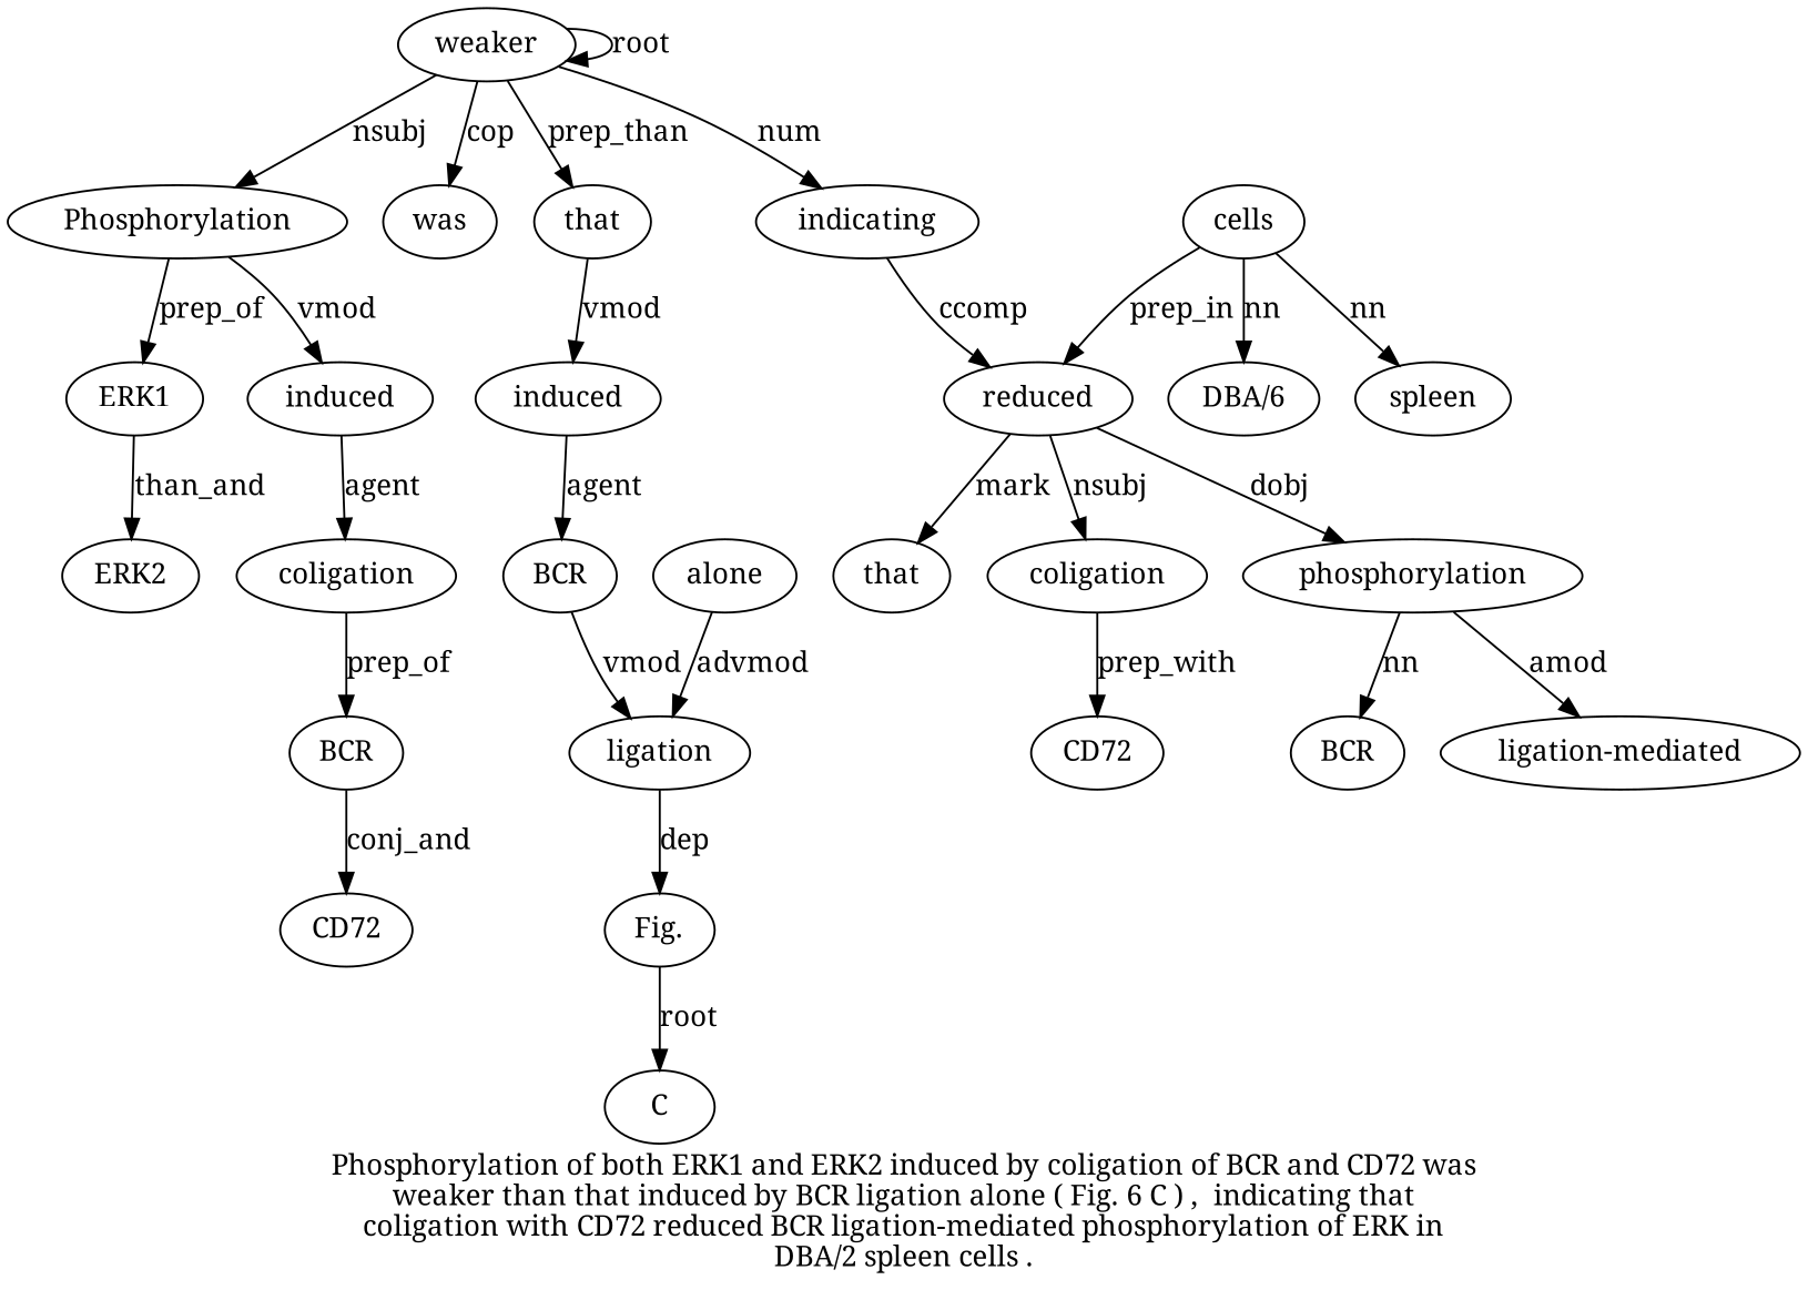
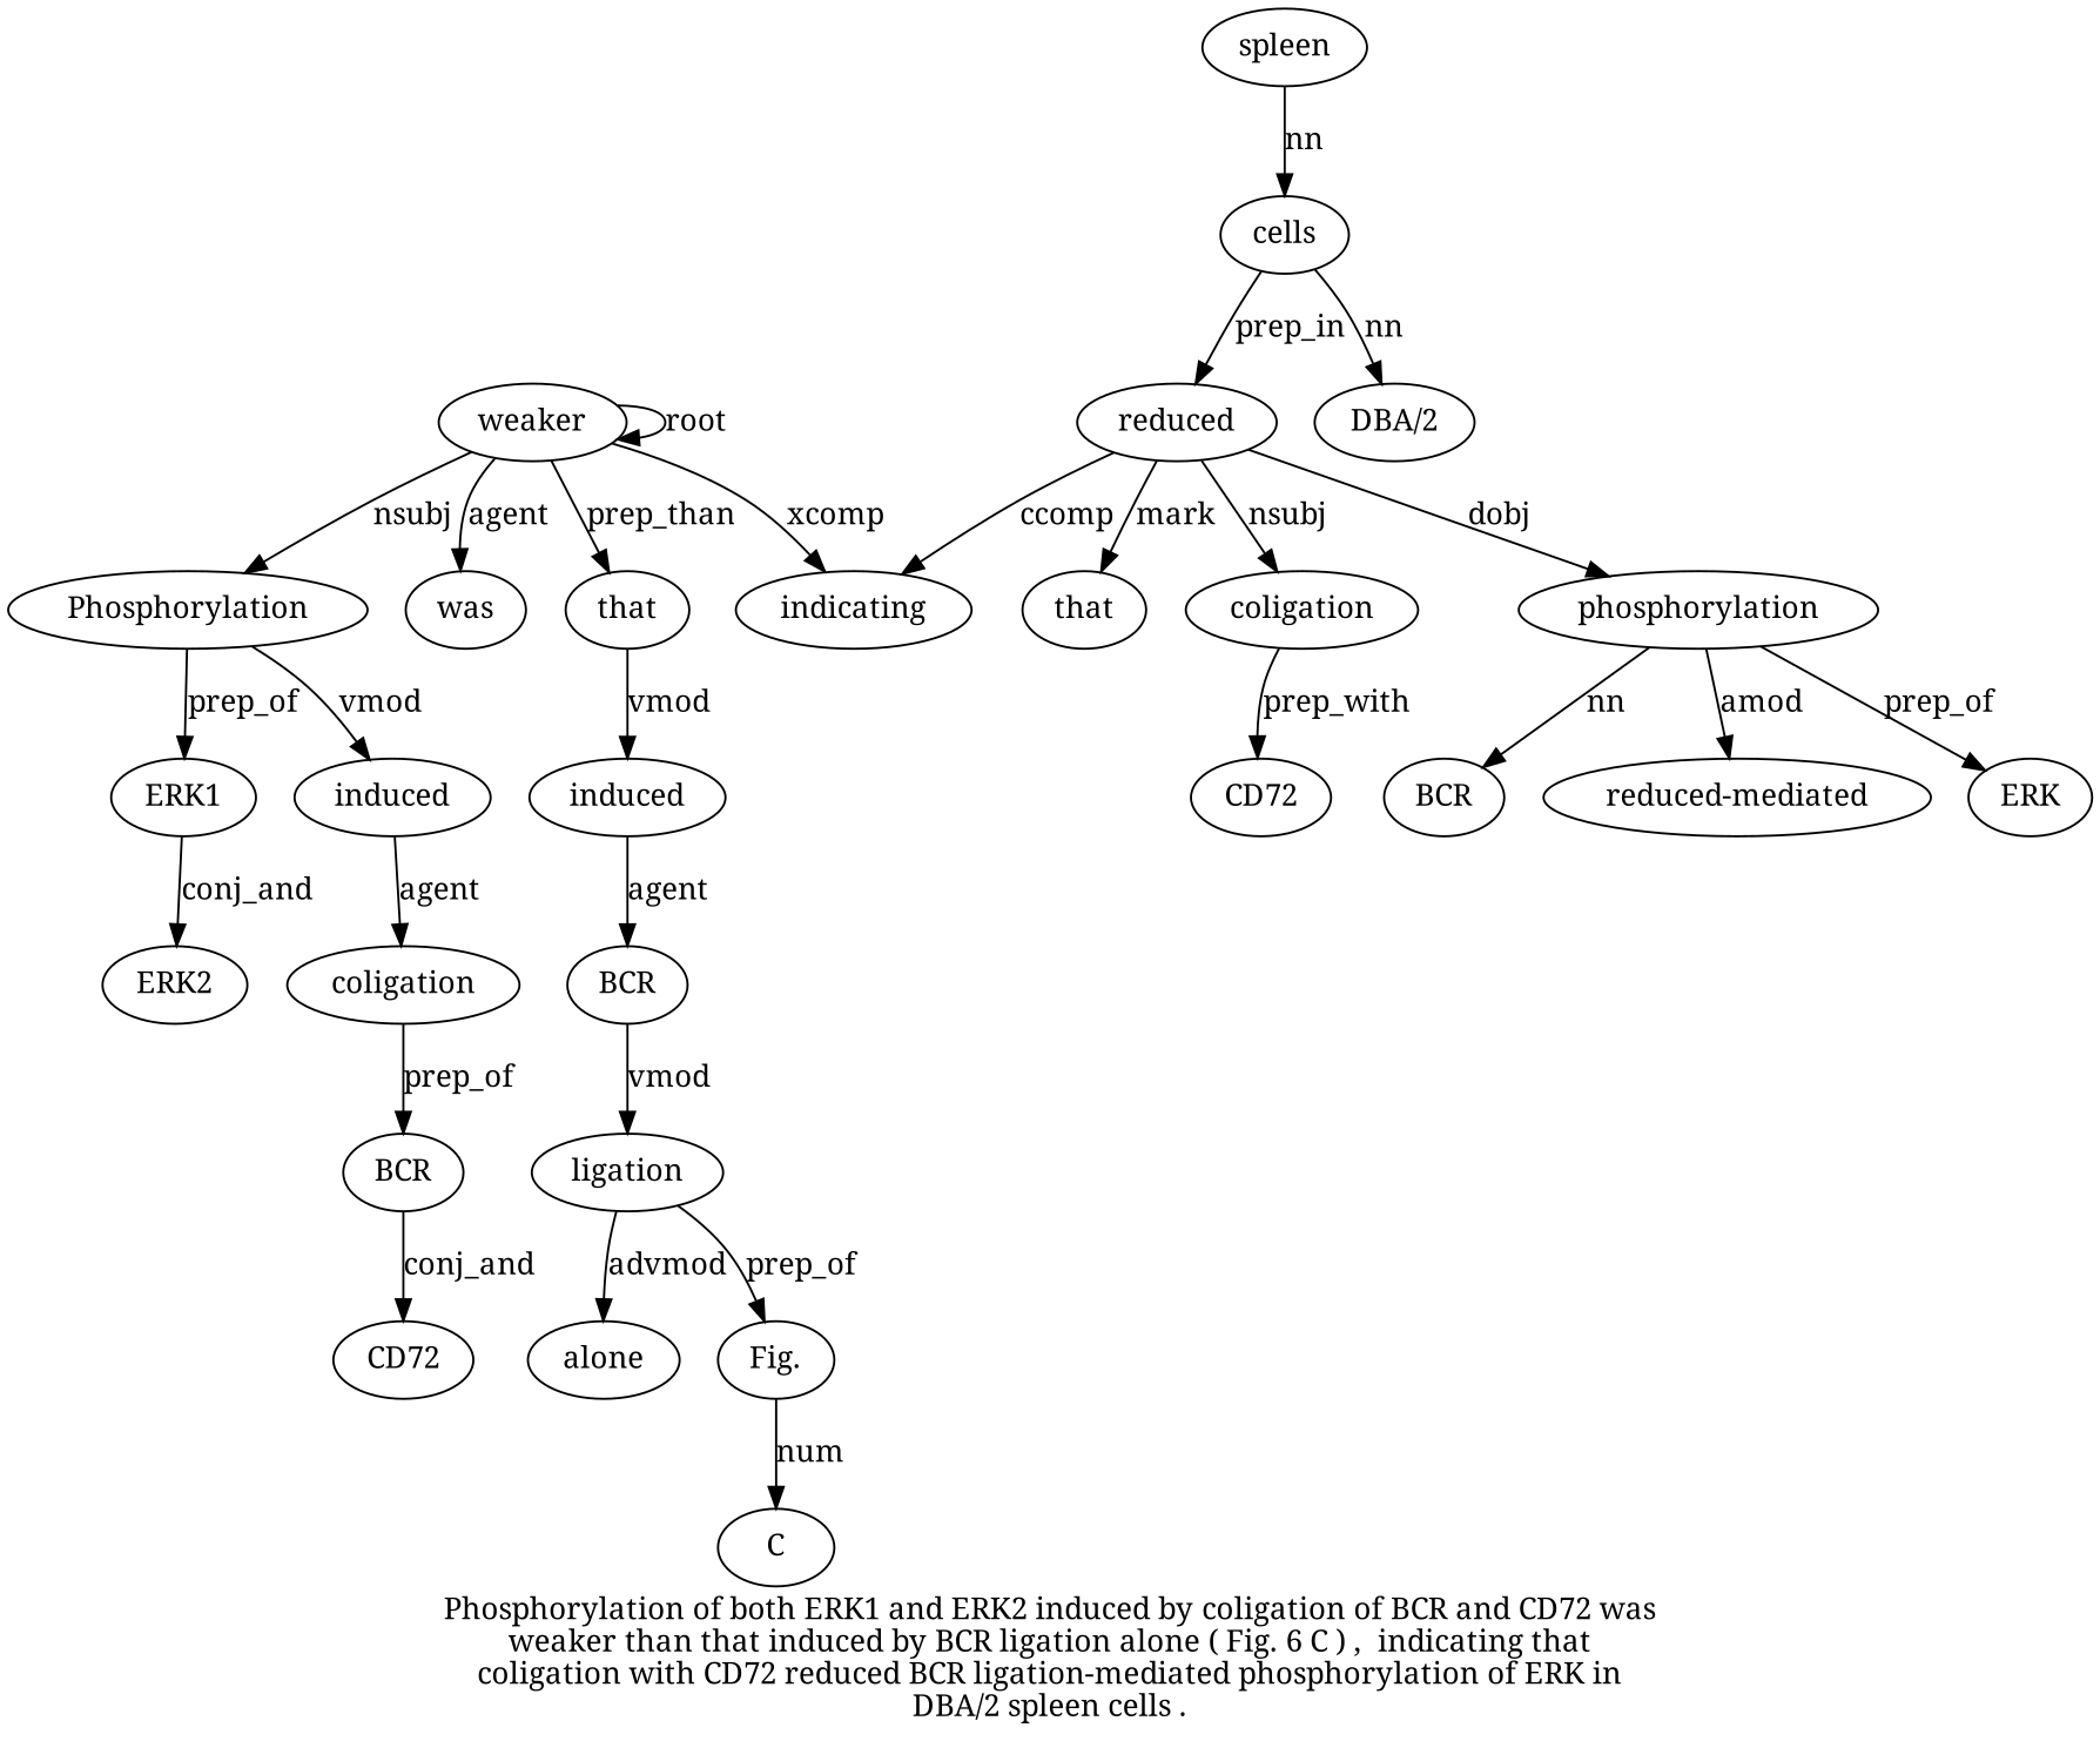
  digraph {
    fontname="Noto Serif"
    label="Phosphorylation of both ERK1 and ERK2 induced by coligation of BCR and CD72 was\nweaker than that induced by BCR ligation alone ( Fig. 6 C ) ,  indicating that\ncoligation with CD72 reduced BCR ligation-mediated phosphorylation of ERK in\nDBA/2 spleen cells ."
    node [fillcolor=white fontname="Noto Serif" style=filled]
    edge [fontname="Noto Serif"]
    n1 [label=weaker]
    n2 [label=Phosphorylation]
    n3 [label=was]
    n4 [label=that]
    n5 [label=indicating]
    n6 [label=ERK1]
    n7 [label=induced]
    n8 [label=induced]
    n9 [label=reduced]
    n10 [label=ERK2]
    n11 [label=coligation]
    n12 [label=BCR]
    n13 [label=CD72]
    n14 [label=BCR]
    n15 [label=ligation]
    n16 [label=alone]
    n17 [label="Fig."]
    n18 [label=C]
    n19 [label=that]
    n20 [label=coligation]
    n21 [label=phosphorylation]
    n22 [label=CD72]
    n23 [label=BCR]
-   n24 [label="ligation-mediated"]
+   n24 [label="reduced-mediated"]
+   n25 [label=ERK]
    n26 [label=cells]
-   n27 [label="DBA/6"]
+   n27 [label="DBA/2"]
    n28 [label=spleen]
    n1 -> n1 [label=root]
    n1 -> n2 [label=nsubj]
-   n1 -> n3 [label=cop]
+   n1 -> n3 [label=agent]
    n1 -> n4 [label=prep_than]
-   n1 -> n5 [label=num]
+   n1 -> n5 [label=xcomp]
    n2 -> n6 [label=prep_of]
    n2 -> n7 [label=vmod]
    n4 -> n8 [label=vmod]
-   n5 -> n9 [label=ccomp]
-   n6 -> n10 [label=than_and]
+   n9 -> n5 [label=ccomp]
+   n6 -> n10 [label=conj_and]
    n7 -> n11 [label=agent]
    n8 -> n14 [label=agent]
    n9 -> n19 [label=mark]
    n9 -> n20 [label=nsubj]
    n9 -> n21 [label=dobj]
    n11 -> n12 [label=prep_of]
    n12 -> n13 [label=conj_and]
    n14 -> n15 [label=vmod]
-   n16 -> n15 [label=advmod]
-   n15 -> n17 [label=dep]
-   n17 -> n18 [label=root]
+   n15 -> n16 [label=advmod]
+   n15 -> n17 [label=prep_of]
+   n17 -> n18 [label=num]
    n20 -> n22 [label=prep_with]
    n21 -> n23 [label=nn]
    n21 -> n24 [label=amod]
+   n21 -> n25 [label=prep_of]
    n26 -> n9 [label=prep_in]
    n26 -> n27 [label=nn]
-   n26 -> n28 [label=nn]
+   n28 -> n26 [label=nn]
  }
